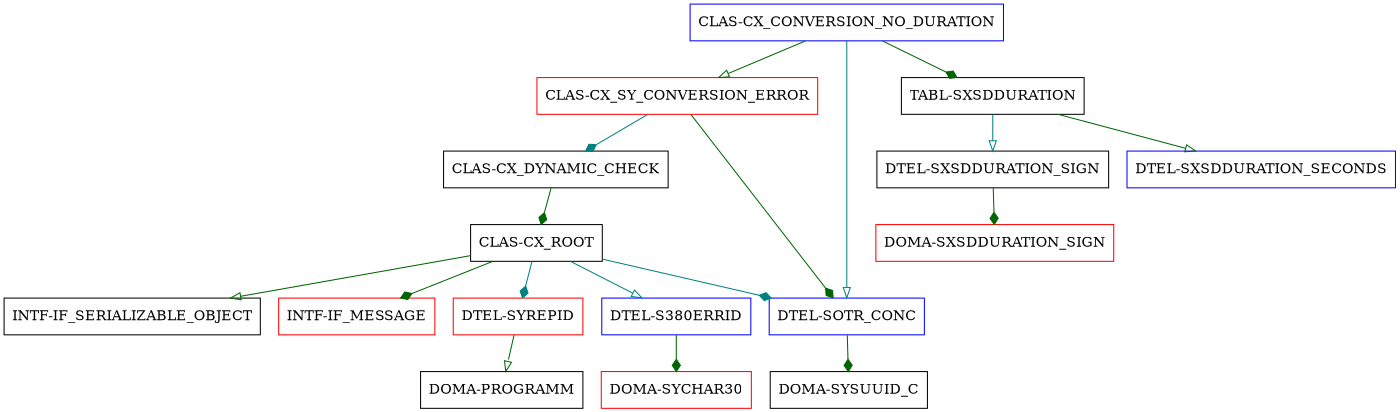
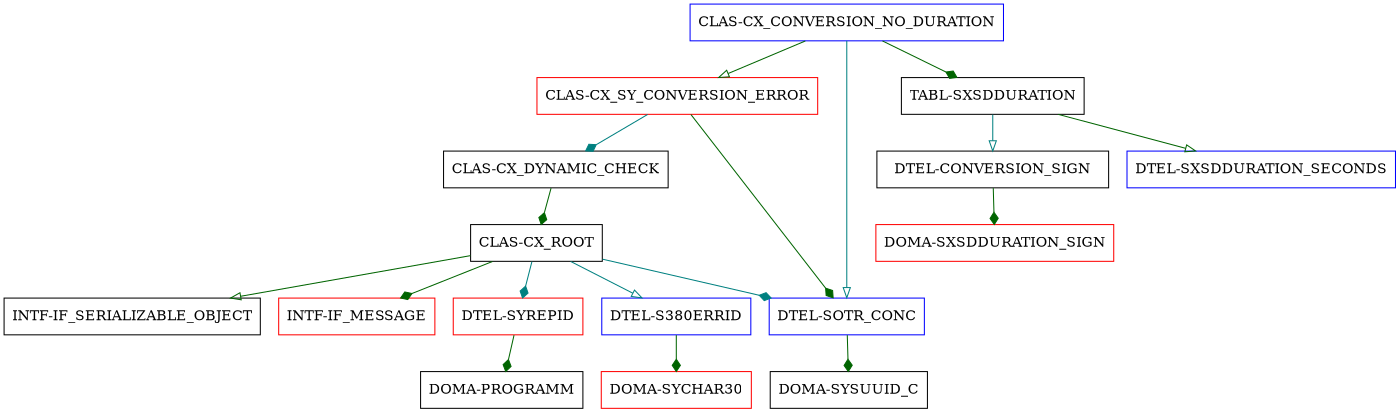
  digraph {
    node [color=black shape=box]
    edge [arrowhead=diamond color=darkgreen]
    "CLAS-CX_CONVERSION_NO_DURATION" [color=blue]
    "CLAS-CX_SY_CONVERSION_ERROR" [color=red]
    "DTEL-SOTR_CONC" [color=blue]
    "TABL-SXSDDURATION"
    "CLAS-CX_DYNAMIC_CHECK"
    "DOMA-SYSUUID_C"
    "DTEL-SXSDDURATION_SECONDS" [color=blue]
-   "DTEL-SXSDDURATION_SIGN"
+   "DTEL-SXSDDURATION_SIGN" [label="DTEL-CONVERSION_SIGN"]
    "CLAS-CX_ROOT"
    "INTF-IF_SERIALIZABLE_OBJECT"
    "INTF-IF_MESSAGE" [color=red]
    "DTEL-SYREPID" [color=red]
    "DTEL-S380ERRID" [color=blue]
    "DOMA-PROGRAMM"
    "DOMA-SYCHAR30" [color=red]
    "DOMA-SXSDDURATION_SIGN" [color=red]
    "CLAS-CX_CONVERSION_NO_DURATION" -> "CLAS-CX_SY_CONVERSION_ERROR" [arrowhead=onormal]
    "CLAS-CX_CONVERSION_NO_DURATION" -> "DTEL-SOTR_CONC" [arrowhead=onormal color=teal]
    "CLAS-CX_CONVERSION_NO_DURATION" -> "TABL-SXSDDURATION"
    "CLAS-CX_SY_CONVERSION_ERROR" -> "DTEL-SOTR_CONC"
    "CLAS-CX_SY_CONVERSION_ERROR" -> "CLAS-CX_DYNAMIC_CHECK" [color=teal]
    "DTEL-SOTR_CONC" -> "DOMA-SYSUUID_C"
    "TABL-SXSDDURATION" -> "DTEL-SXSDDURATION_SECONDS" [arrowhead=onormal]
    "TABL-SXSDDURATION" -> "DTEL-SXSDDURATION_SIGN" [arrowhead=onormal color=teal]
    "CLAS-CX_DYNAMIC_CHECK" -> "CLAS-CX_ROOT"
    "DTEL-SXSDDURATION_SIGN" -> "DOMA-SXSDDURATION_SIGN"
    "CLAS-CX_ROOT" -> "DTEL-SOTR_CONC" [color=teal]
    "CLAS-CX_ROOT" -> "INTF-IF_SERIALIZABLE_OBJECT" [arrowhead=onormal]
    "CLAS-CX_ROOT" -> "INTF-IF_MESSAGE"
    "CLAS-CX_ROOT" -> "DTEL-SYREPID" [color=teal]
    "CLAS-CX_ROOT" -> "DTEL-S380ERRID" [arrowhead=onormal color=teal]
-   "DTEL-SYREPID" -> "DOMA-PROGRAMM" [arrowhead=onormal]
+   "DTEL-SYREPID" -> "DOMA-PROGRAMM"
    "DTEL-S380ERRID" -> "DOMA-SYCHAR30"
  }
